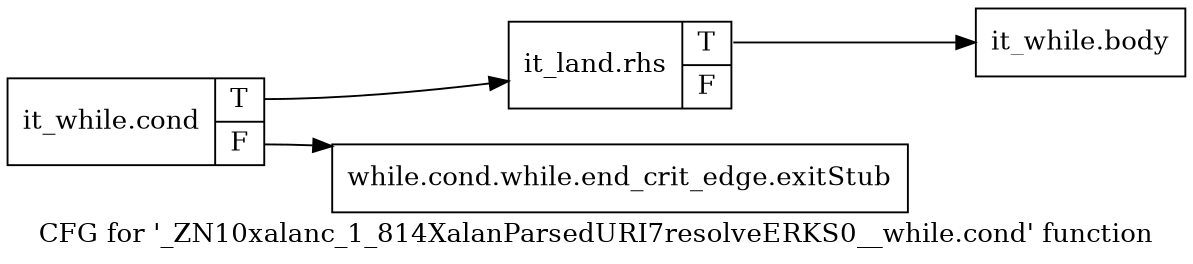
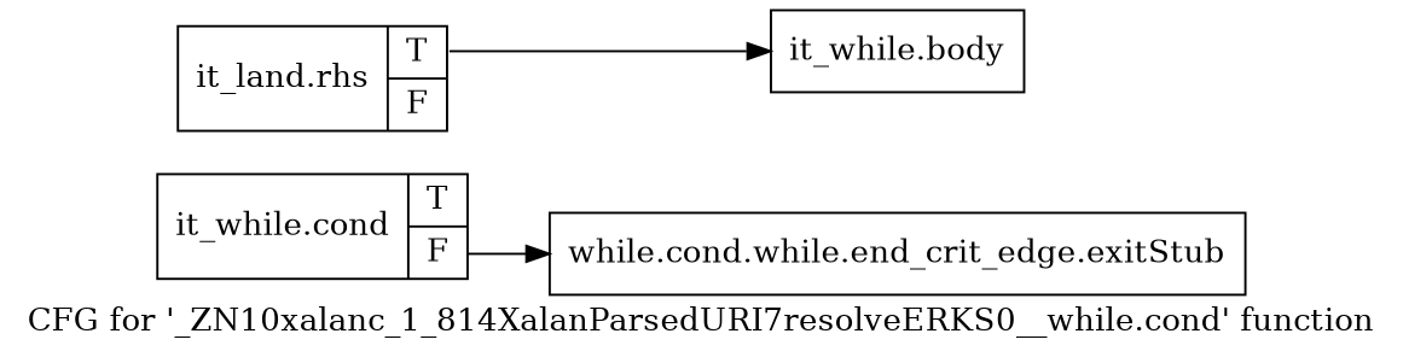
  digraph {
    label="CFG for '_ZN10xalanc_1_814XalanParsedURI7resolveERKS0__while.cond' function"
    rankdir=LR
    node [shape=record]
    edge [tailport=s0]
    n1 [label="{it_while.cond|{<s0>T|<s1>F}}"]
    n2 [label="{while.cond.while.end_crit_edge.exitStub}"]
    n3 [label="{it_land.rhs|{<s0>T|<s1>F}}"]
    n4 [label="{it_while.body}"]
    n1 -> n2 [tailport=s1]
-   n1 -> n3
    n3 -> n4
  }
